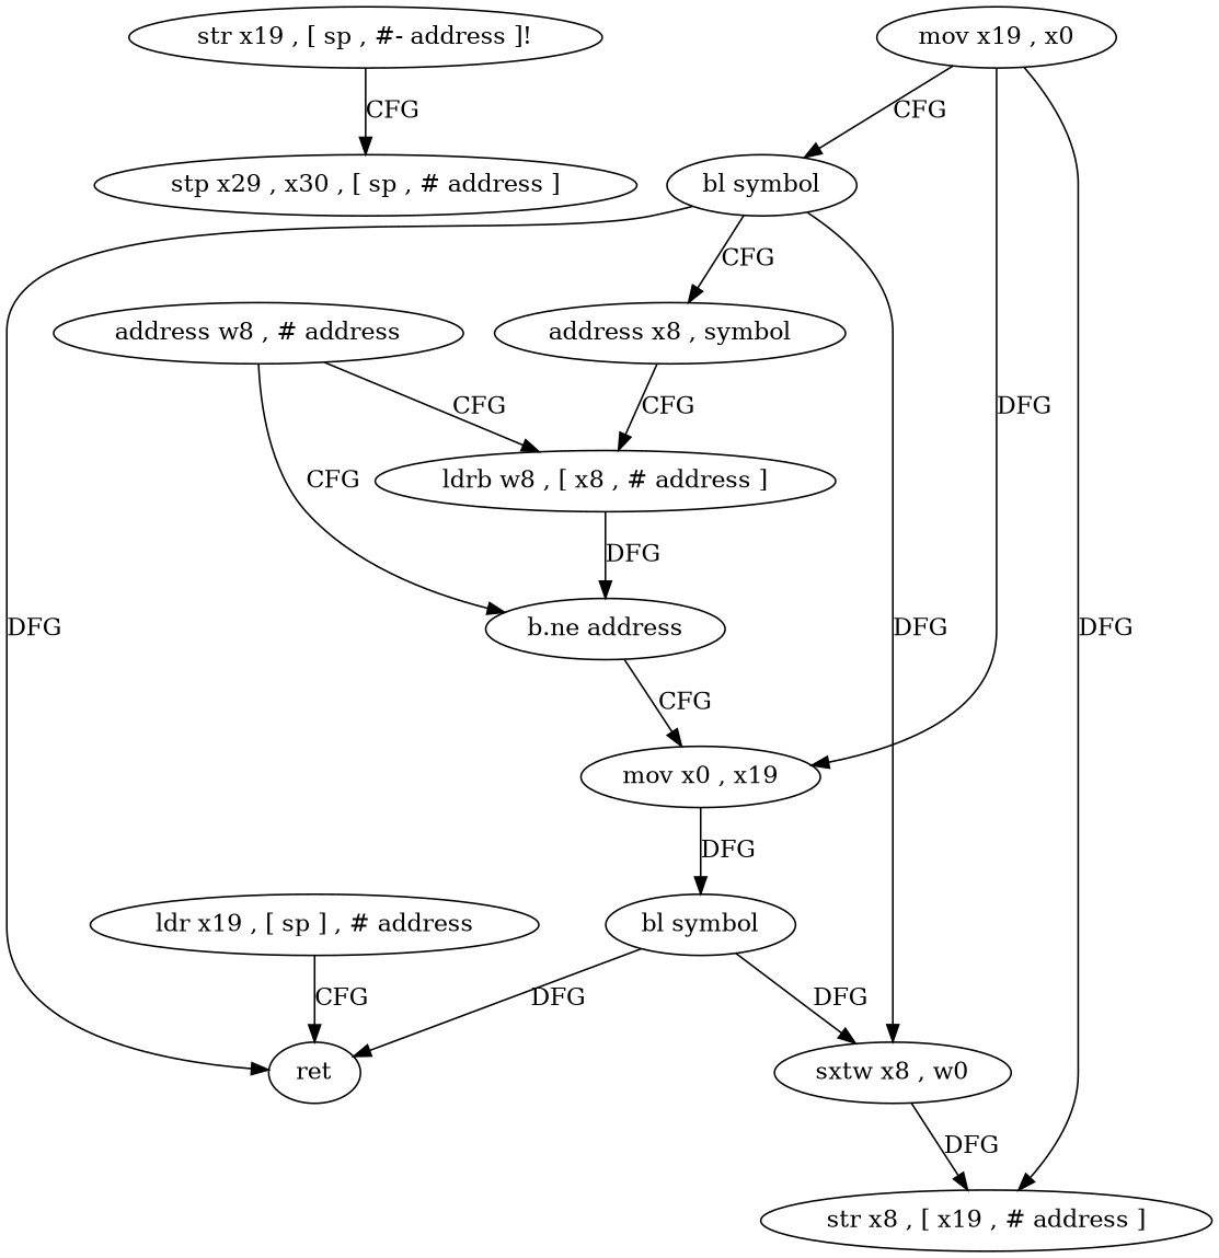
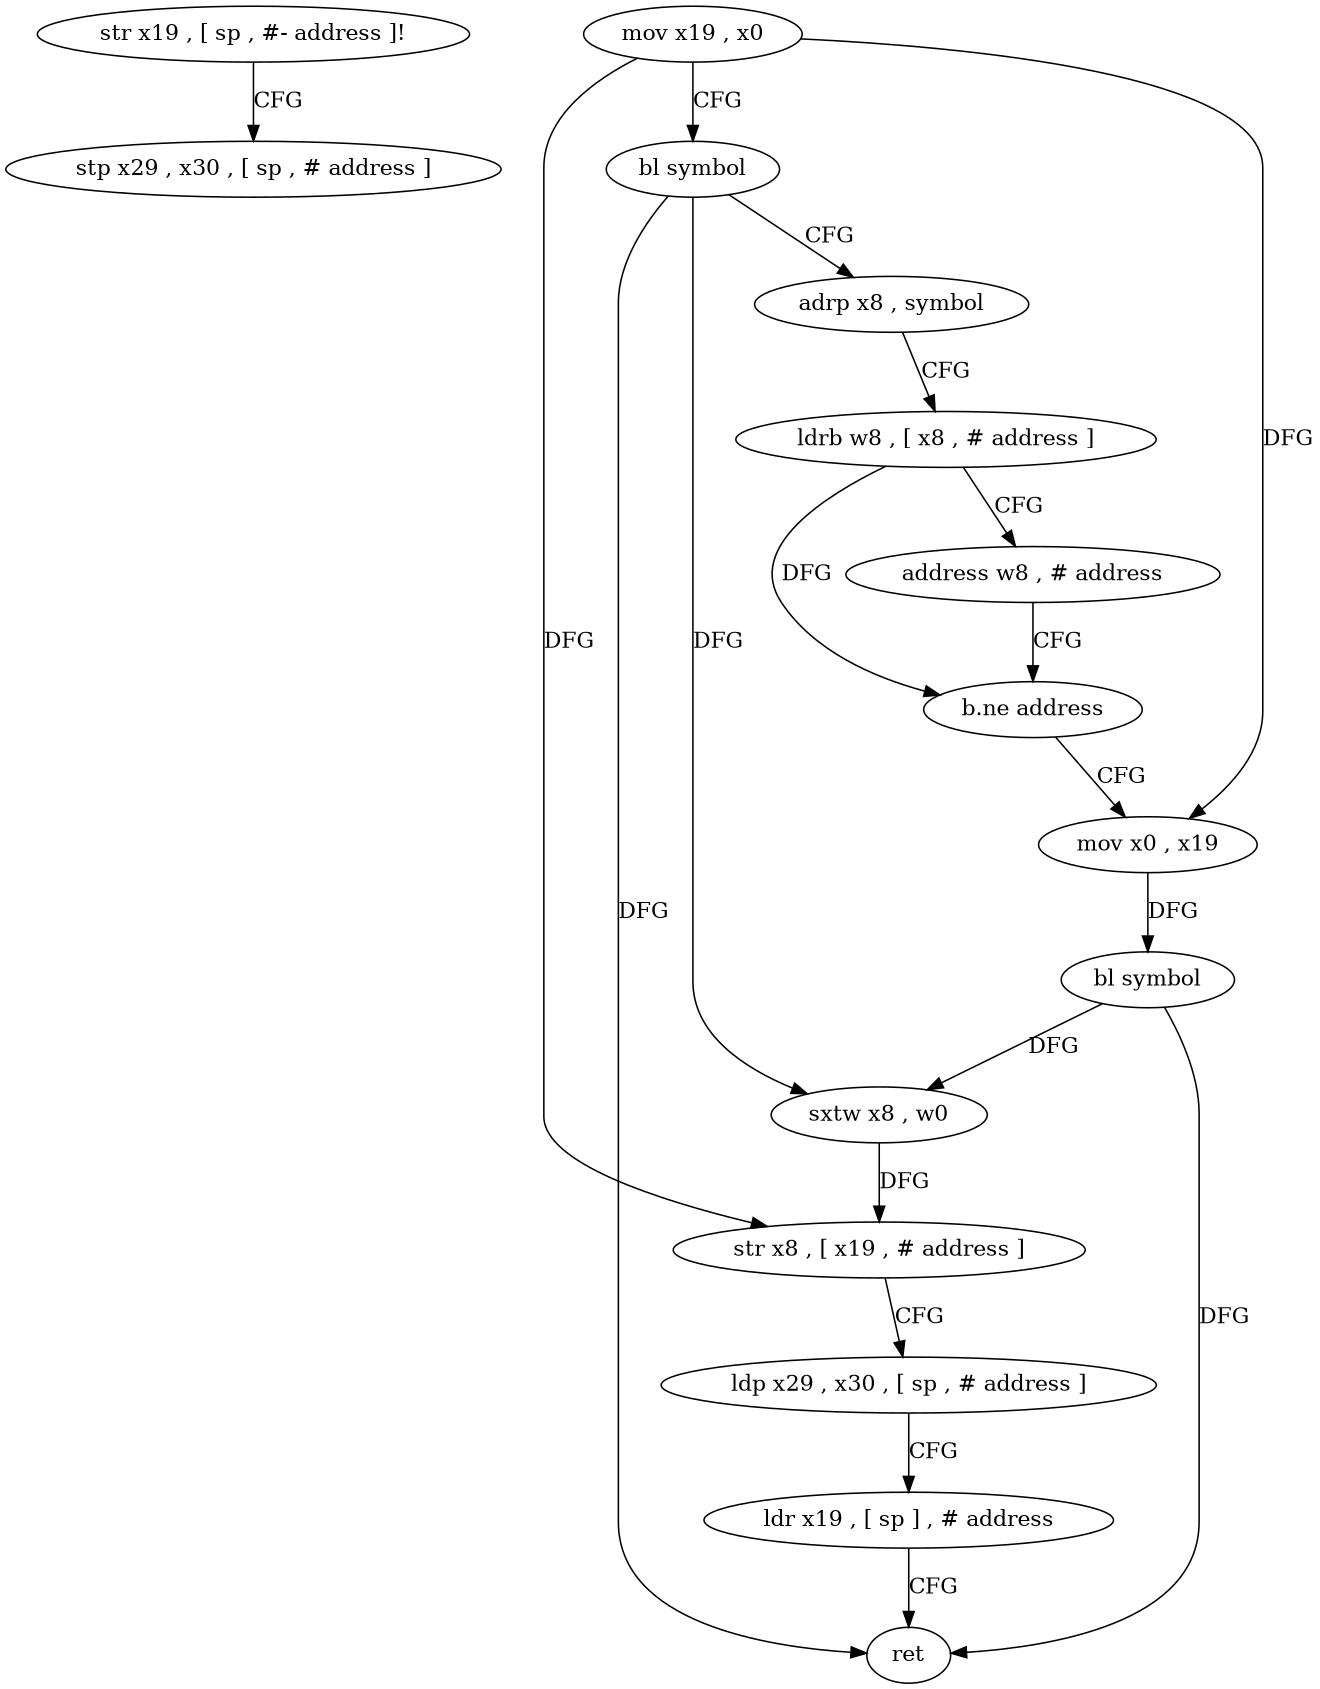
  digraph {
    n1 [label="str x19 , [ sp , #- address ]!"]
    n2 [label="stp x29 , x30 , [ sp , # address ]"]
    n3 [label="mov x19 , x0"]
    n4 [label="bl symbol"]
    n5 [label="mov x0 , x19"]
    n6 [label="str x8 , [ x19 , # address ]"]
-   n7 [label="address x8 , symbol"]
+   n7 [label="adrp x8 , symbol"]
    n8 [label=ret]
    n9 [label="sxtw x8 , w0"]
    n10 [label="bl symbol"]
+   n11 [label="ldp x29 , x30 , [ sp , # address ]"]
    n12 [label="ldrb w8 , [ x8 , # address ]"]
    n13 [label="address w8 , # address"]
    n14 [label="b.ne address"]
    n15 [label="ldr x19 , [ sp ] , # address"]
    n1 -> n2 [label=CFG]
    n3 -> n4 [label=CFG]
    n3 -> n5 [label=DFG]
    n3 -> n6 [label=DFG]
    n4 -> n7 [label=CFG]
    n4 -> n8 [label=DFG]
    n4 -> n9 [label=DFG]
    n5 -> n10 [label=DFG]
+   n6 -> n11 [label=CFG]
    n7 -> n12 [label=CFG]
    n9 -> n6 [label=DFG]
    n10 -> n8 [label=DFG]
    n10 -> n9 [label=DFG]
-   n13 -> n12 [label=CFG]
+   n11 -> n15 [label=CFG]
+   n12 -> n13 [label=CFG]
    n12 -> n14 [label=DFG]
    n13 -> n14 [label=CFG]
    n14 -> n5 [label=CFG]
    n15 -> n8 [label=CFG]
  }
